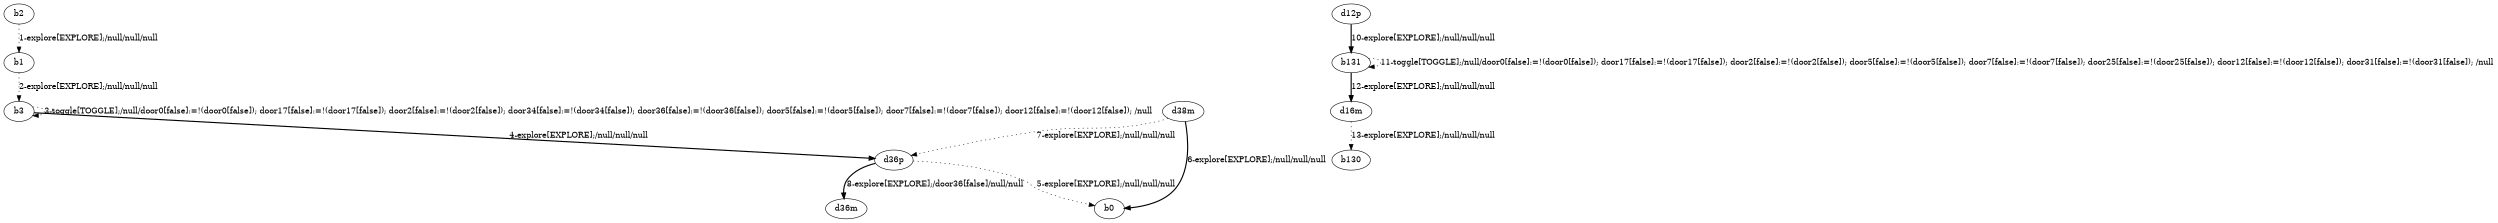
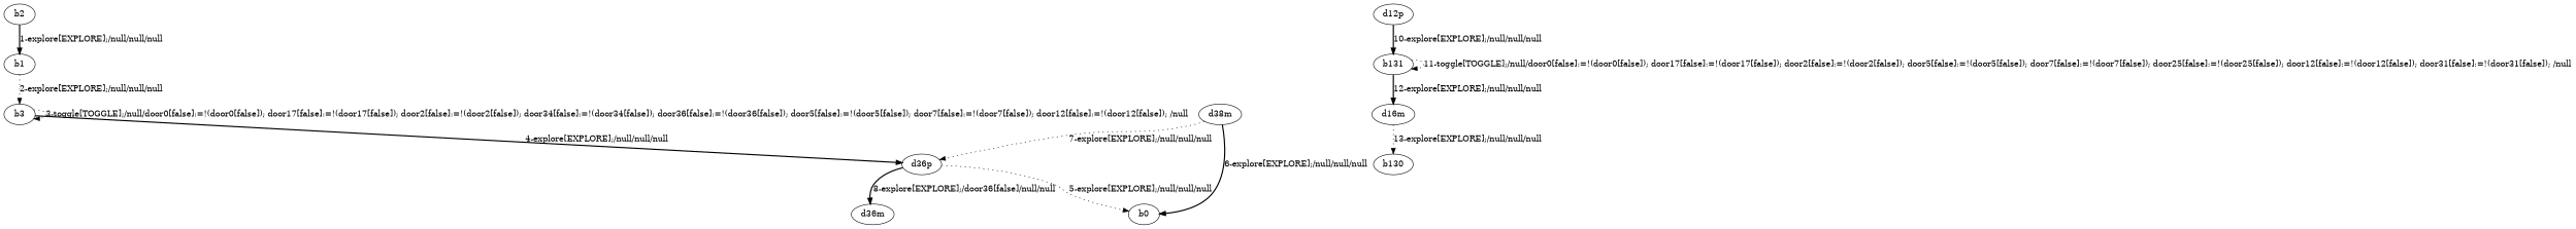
  digraph {
    edge [style=bold]
    b2
    b1
    b3
    d36p
    b0
    d36m
    d38m
    d12p
    b131
    d16m
    b130
-   b2 -> b1 [label="1-explore[EXPLORE];/null/null/null" style=dotted]
+   b2 -> b1 [label="1-explore[EXPLORE];/null/null/null"]
    b1 -> b3 [label="2-explore[EXPLORE];/null/null/null" style=dotted]
    b3 -> b3 [label="3-toggle[TOGGLE];/null/door0[false]:=!(door0[false]); door17[false]:=!(door17[false]); door2[false]:=!(door2[false]); door34[false]:=!(door34[false]); door36[false]:=!(door36[false]); door5[false]:=!(door5[false]); door7[false]:=!(door7[false]); door12[false]:=!(door12[false]); /null" style=dotted]
    b3 -> d36p [label="4-explore[EXPLORE];/null/null/null"]
    d36p -> b0 [label="5-explore[EXPLORE];/null/null/null" style=dotted]
    d36p -> d36m [label="8-explore[EXPLORE];/door36[false]/null/null"]
    d38m -> d36p [label="7-explore[EXPLORE];/null/null/null" style=dotted]
    d38m -> b0 [label="6-explore[EXPLORE];/null/null/null"]
    d12p -> b131 [label="10-explore[EXPLORE];/null/null/null"]
    b131 -> b131 [label="11-toggle[TOGGLE];/null/door0[false]:=!(door0[false]); door17[false]:=!(door17[false]); door2[false]:=!(door2[false]); door5[false]:=!(door5[false]); door7[false]:=!(door7[false]); door25[false]:=!(door25[false]); door12[false]:=!(door12[false]); door31[false]:=!(door31[false]); /null" style=dotted]
    b131 -> d16m [label="12-explore[EXPLORE];/null/null/null"]
    d16m -> b130 [label="13-explore[EXPLORE];/null/null/null" style=dotted]
  }
